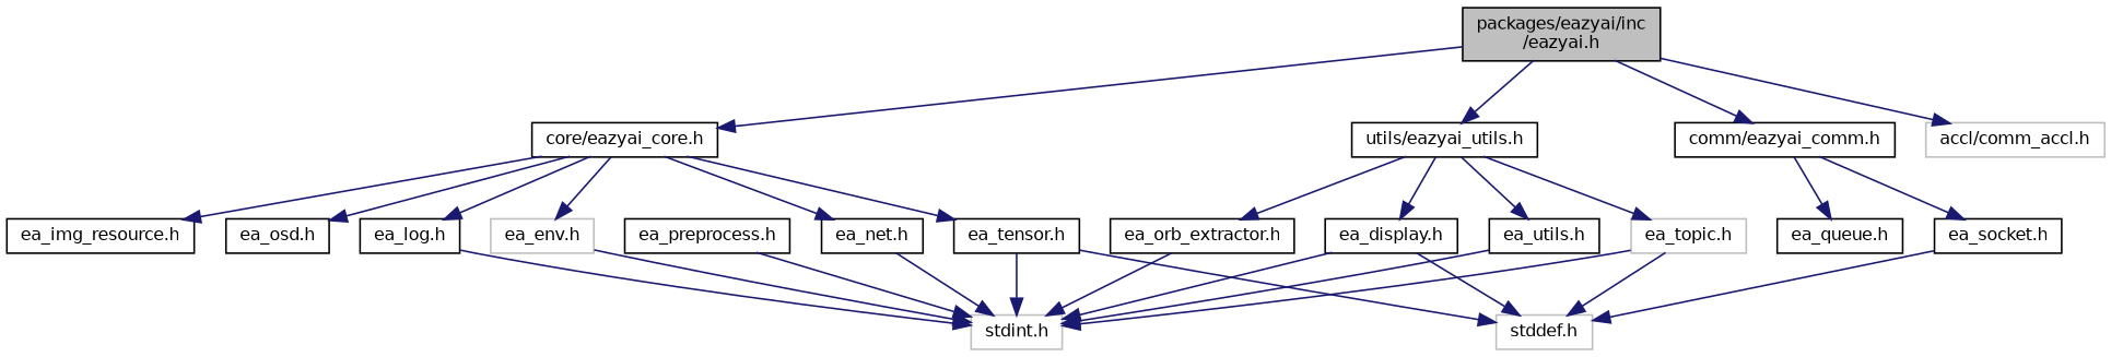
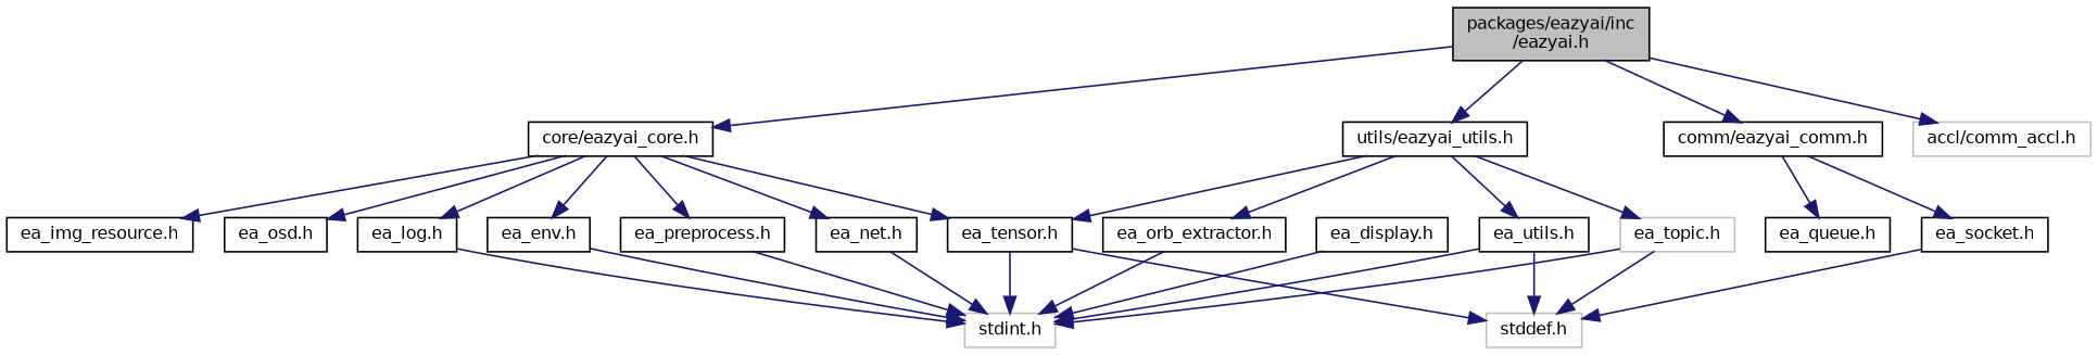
  digraph {
    node [color=black fontname=Helvetica fontsize=10 shape=record]
    edge [color=midnightblue fontname=Helvetica fontsize=10 labelfontname=Helvetica labelfontsize=10 style=solid]
    n1 [fillcolor=grey75 fontcolor=black height=0.2 label="packages/eazyai/inc\l/eazyai.h" style=filled width=0.4]
    n2 [height=0.2 label="core/eazyai_core.h" width=0.4]
    n3 [height=0.2 label="utils/eazyai_utils.h" width=0.4]
    n4 [height=0.2 label="comm/eazyai_comm.h" width=0.4]
    n5 [color=grey75 height=0.2 label="accl/comm_accl.h" width=0.4]
    n6 [height=0.2 label="ea_log.h" width=0.4]
-   n7 [color=grey75 height=0.2 label="ea_env.h" width=0.4]
+   n7 [height=0.2 label="ea_env.h" width=0.4]
    n8 [height=0.2 label="ea_tensor.h" width=0.4]
    n9 [height=0.2 label="ea_img_resource.h" width=0.4]
    n10 [height=0.2 label="ea_preprocess.h" width=0.4]
    n11 [height=0.2 label="ea_net.h" width=0.4]
    n12 [height=0.2 label="ea_osd.h" width=0.4]
    n13 [height=0.2 label="ea_display.h" width=0.4]
    n14 [height=0.2 label="ea_utils.h" width=0.4]
    n15 [height=0.2 label="ea_orb_extractor.h" width=0.4]
    n16 [color=grey75 height=0.2 label="ea_topic.h" width=0.4]
    n17 [height=0.2 label="ea_queue.h" width=0.4]
    n18 [height=0.2 label="ea_socket.h" width=0.4]
    n19 [color=grey75 height=0.2 label="stdint.h" width=0.4]
    n20 [color=grey75 height=0.2 label="stddef.h" width=0.4]
    n1 -> n2
    n1 -> n3
    n1 -> n4
    n1 -> n5
    n2 -> n6
    n2 -> n7
    n2 -> n8
    n2 -> n9
+   n2 -> n10
    n2 -> n11
    n2 -> n12
-   n3 -> n13
+   n3 -> n8
    n3 -> n14
    n3 -> n15
    n3 -> n16
    n4 -> n17
    n4 -> n18
    n6 -> n19
    n7 -> n19
    n8 -> n19
    n8 -> n20
    n10 -> n19
    n11 -> n19
    n13 -> n19
    n14 -> n19
-   n13 -> n20
+   n14 -> n20
    n15 -> n19
    n16 -> n19
    n16 -> n20
    n18 -> n20
  }
